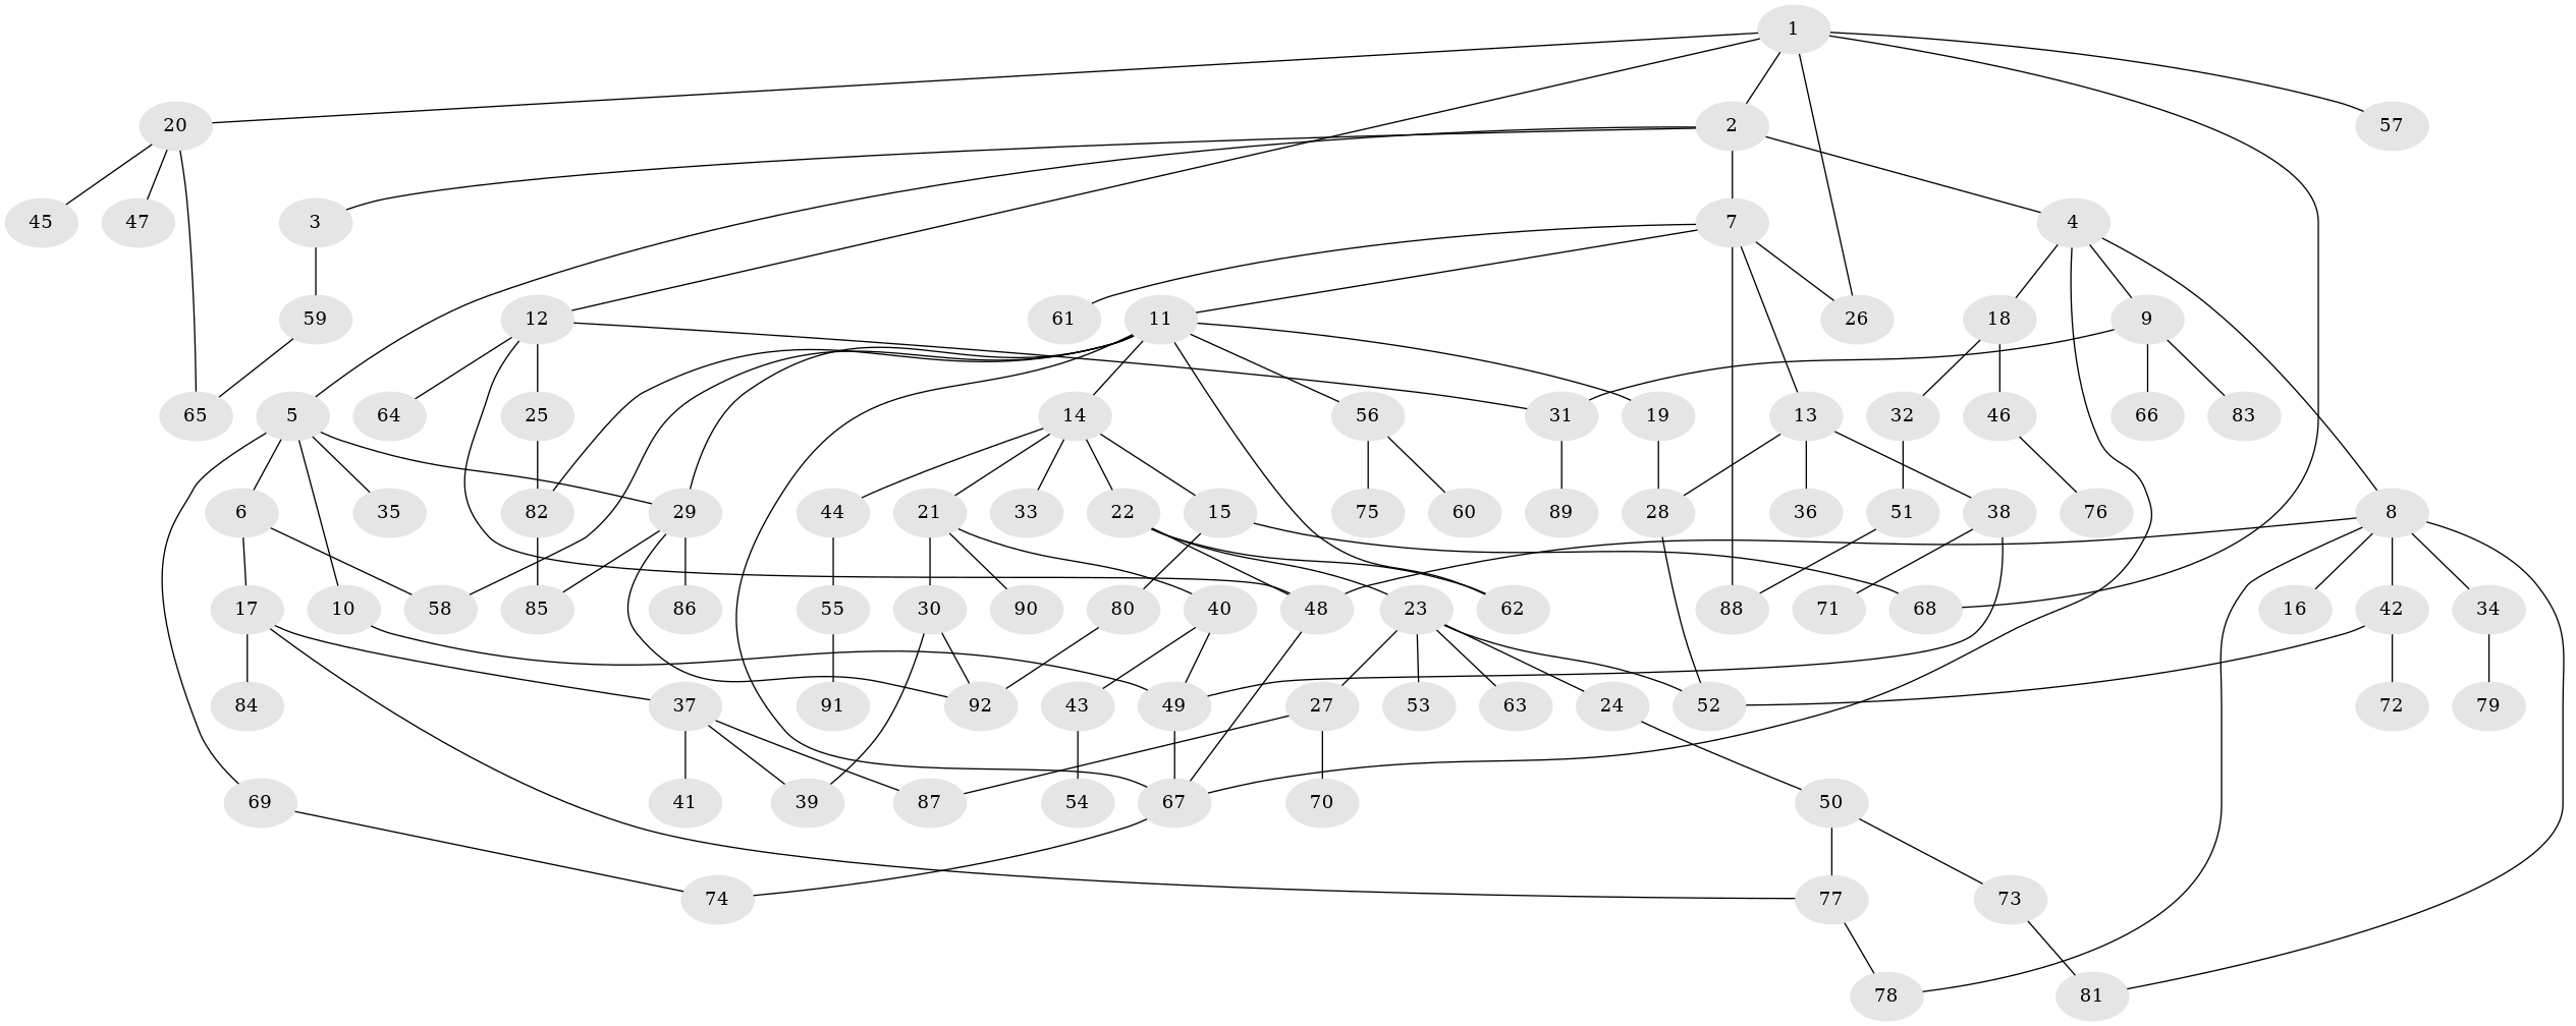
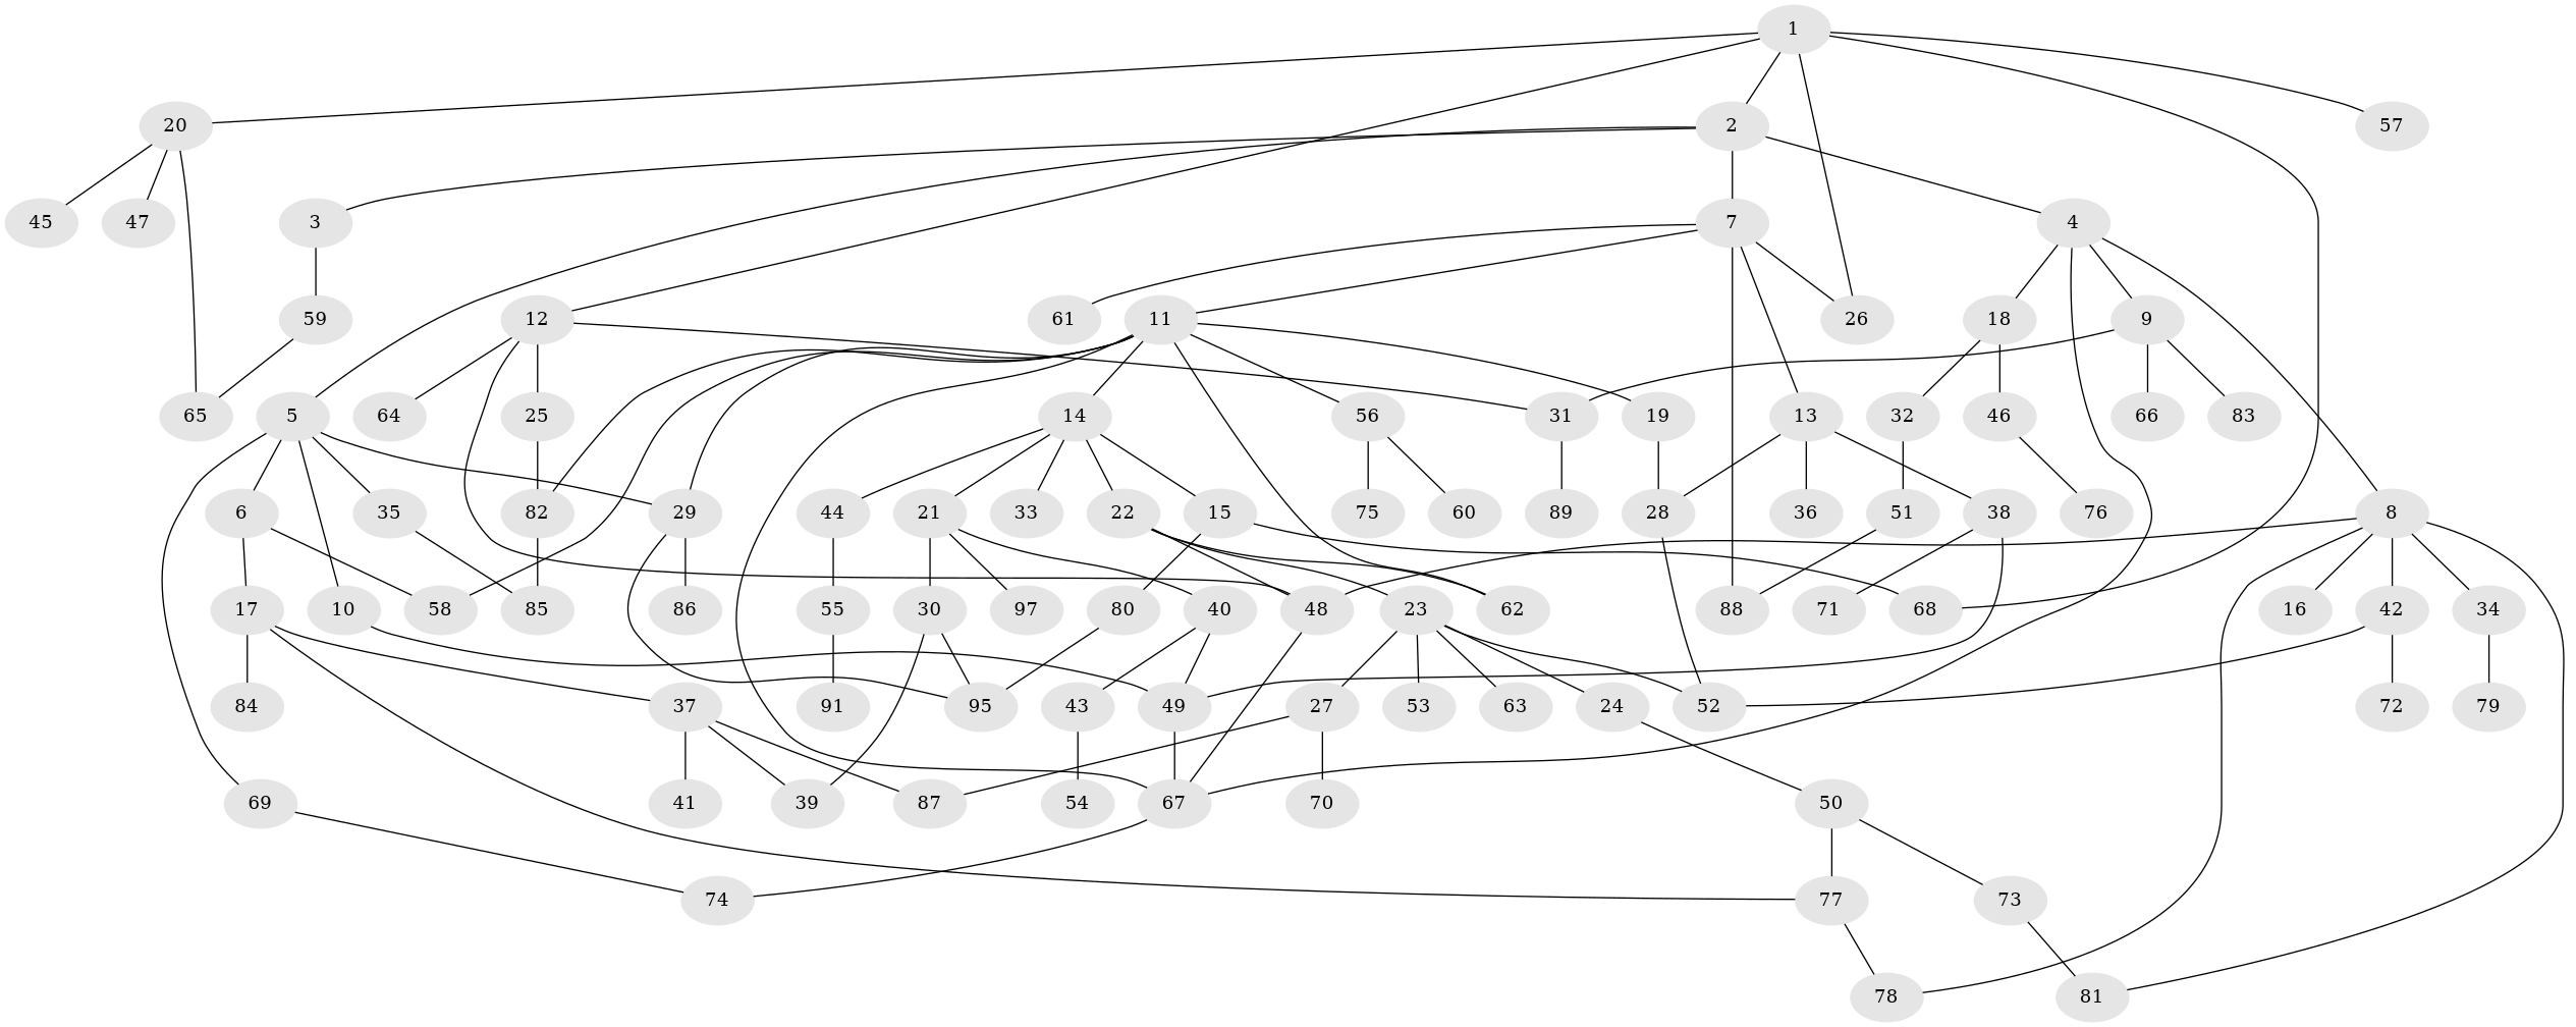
  graph {
    node [color=gray90 style=filled]
    1
    2
    12
    20
    26
    57
    68
    3
    4
    5
    7
    48
    31
    25
    64
    45
    47
    65
    59
    8
    9
    18
    67
    6
    10
    29
    35
    69
    11
    13
    61
    88
    16
    34
    42
    78
    81
    66
    83
    32
    46
    74
    17
    58
    49
    85
    86
-   92
+   92 [label=95]
    37
    77
    84
    14
    19
    56
    62
    82
    28
    36
    38
    79
    52
    72
    89
    15
    21
    22
    33
    44
    60
    75
    71
    80
    30
    40
-   90
+   90 [label=97]
    23
    55
    87
    39
    41
    51
    76
    43
    24
    27
    53
    63
    50
    70
    73
    54
    91
    1 -- 2
    1 -- 12
    1 -- 20
    1 -- 26
    1 -- 57
    1 -- 68
    2 -- 3
    2 -- 4
    2 -- 5
    2 -- 7
    12 -- 48
    12 -- 31
    12 -- 25
    12 -- 64
    20 -- 45
    20 -- 47
    20 -- 65
    3 -- 59
    4 -- 8
    4 -- 9
    4 -- 18
    4 -- 67
    5 -- 6
    5 -- 10
    5 -- 29
    5 -- 35
    5 -- 69
    7 -- 26
    7 -- 11
    7 -- 13
    7 -- 61
    7 -- 88
    48 -- 67
    31 -- 89
    25 -- 82
    59 -- 65
    8 -- 48
    8 -- 16
    8 -- 34
    8 -- 42
    8 -- 78
    8 -- 81
    9 -- 31
    9 -- 66
    9 -- 83
    18 -- 32
    18 -- 46
    67 -- 74
    6 -- 17
    6 -- 58
    10 -- 49
-   29 -- 85
+   35 -- 85
    29 -- 86
    29 -- 92
    69 -- 74
    11 -- 67
    11 -- 29
    11 -- 58
    11 -- 14
    11 -- 19
    11 -- 56
    11 -- 62
    11 -- 82
    13 -- 28
    13 -- 36
    13 -- 38
    34 -- 79
    42 -- 52
    42 -- 72
    32 -- 51
    46 -- 76
    17 -- 37
    17 -- 77
    17 -- 84
    49 -- 67
    37 -- 87
    37 -- 39
    37 -- 41
    77 -- 78
    14 -- 15
    14 -- 21
    14 -- 22
    14 -- 33
    14 -- 44
    19 -- 28
    56 -- 60
    56 -- 75
    82 -- 85
    28 -- 52
    38 -- 49
    38 -- 71
    15 -- 68
    15 -- 80
    21 -- 30
    21 -- 40
    21 -- 90
    22 -- 48
    22 -- 62
    22 -- 23
    44 -- 55
    80 -- 92
    30 -- 92
    30 -- 39
    40 -- 49
    40 -- 43
    23 -- 52
    23 -- 24
    23 -- 27
    23 -- 53
    23 -- 63
    55 -- 91
    51 -- 88
    43 -- 54
    24 -- 50
    27 -- 87
    27 -- 70
    50 -- 77
    50 -- 73
    73 -- 81
  }
